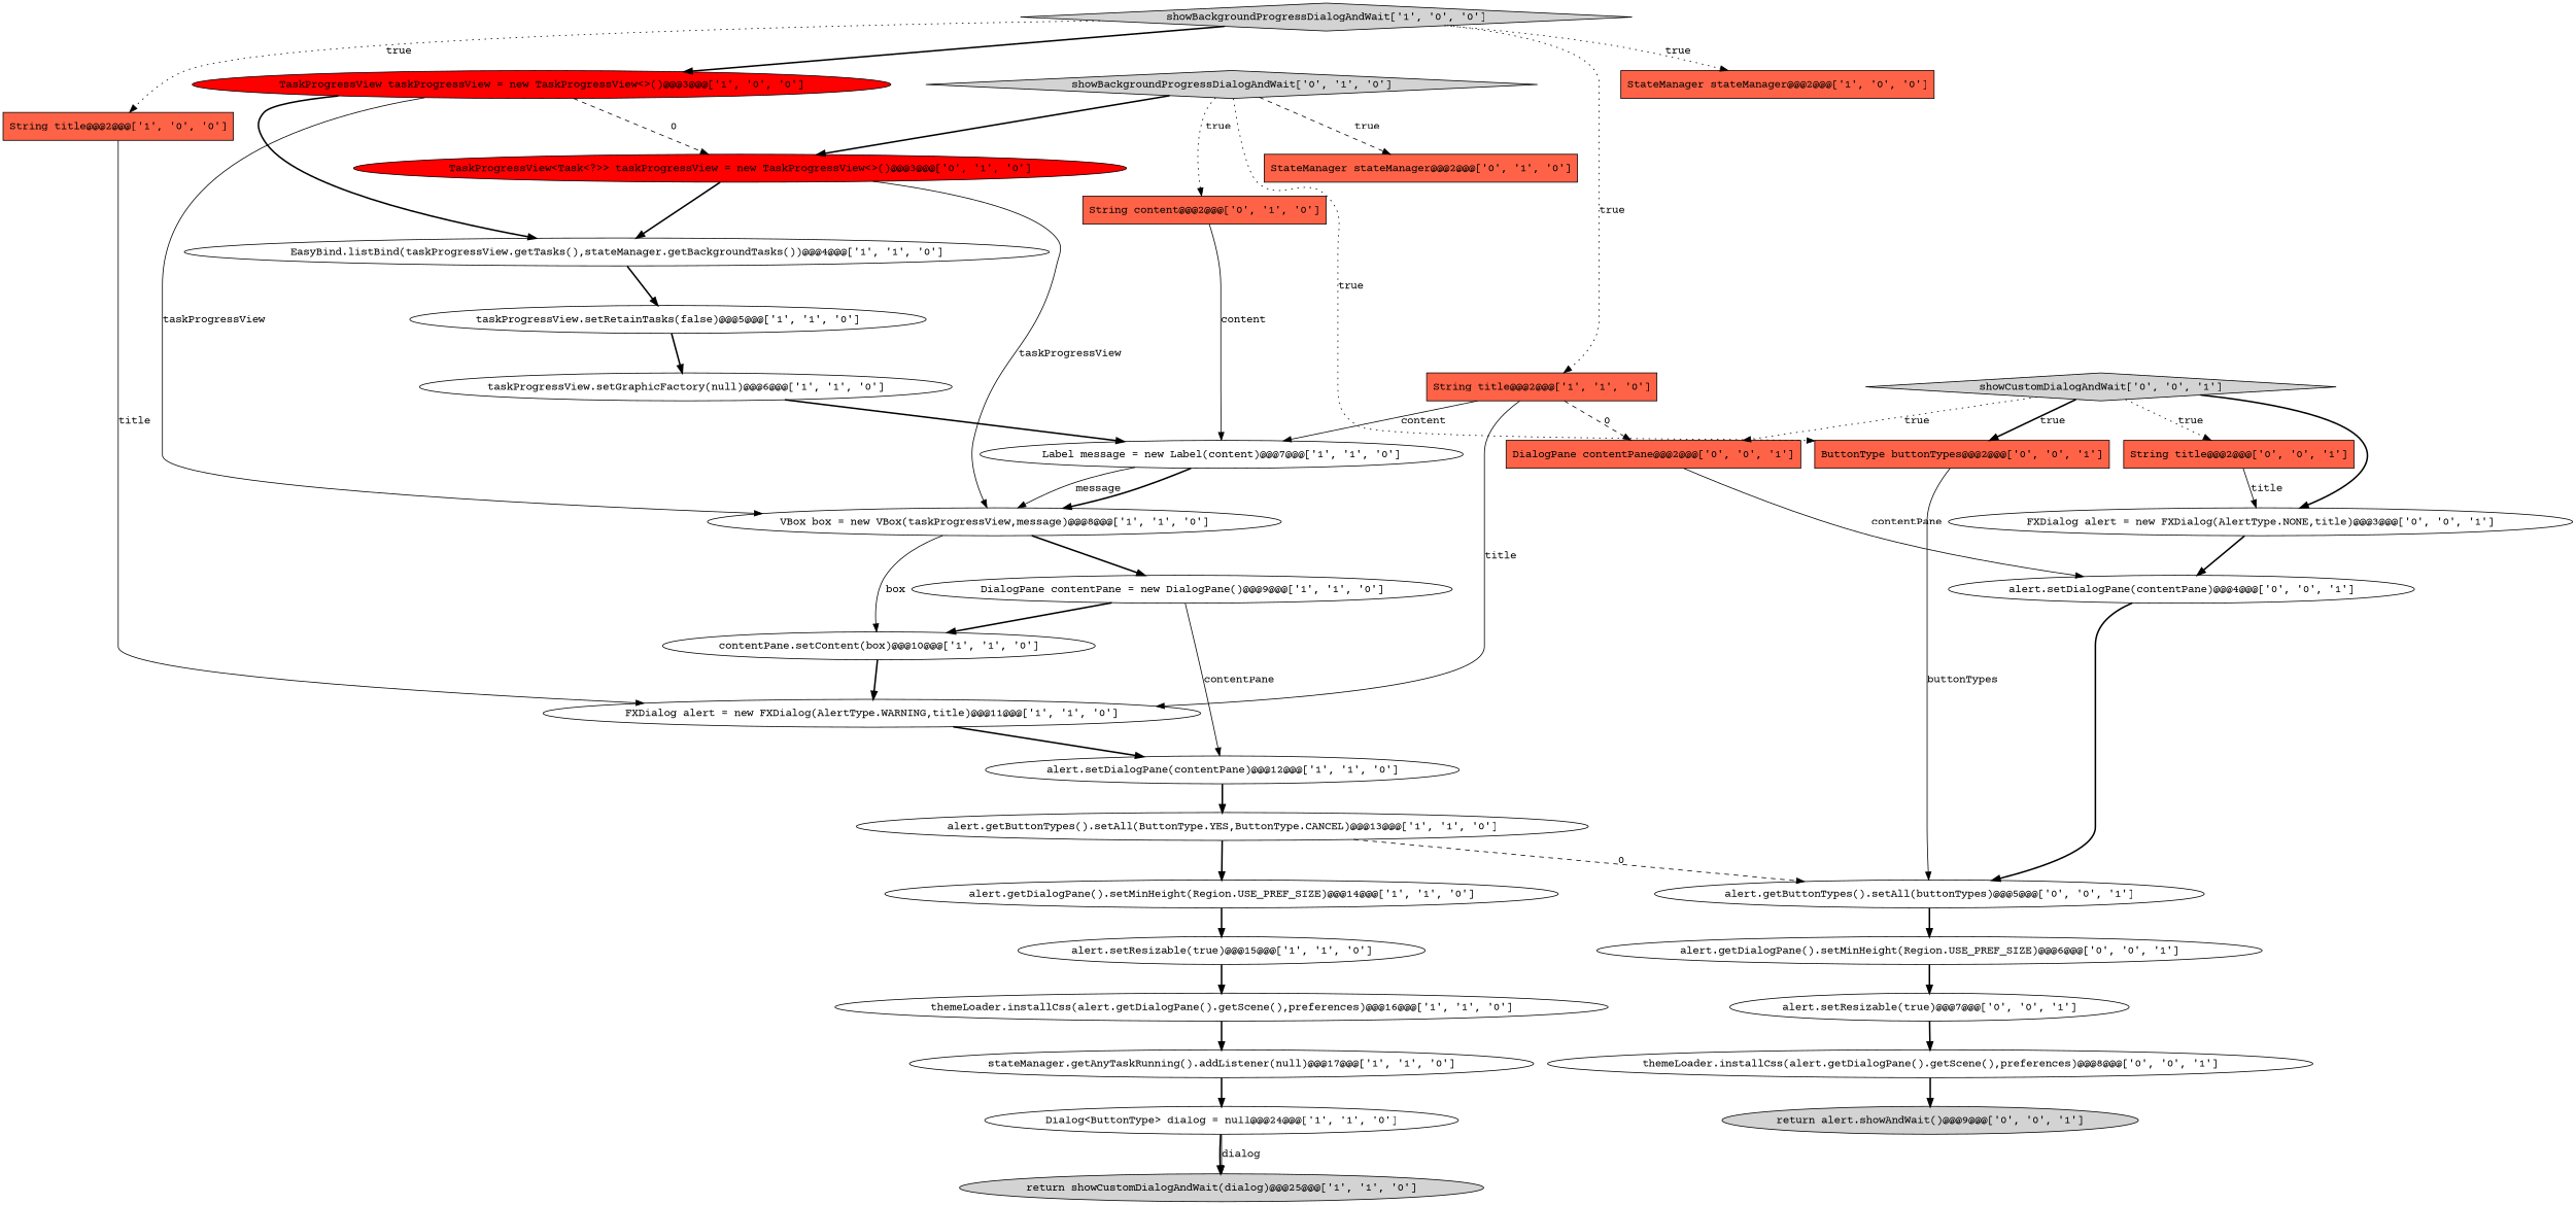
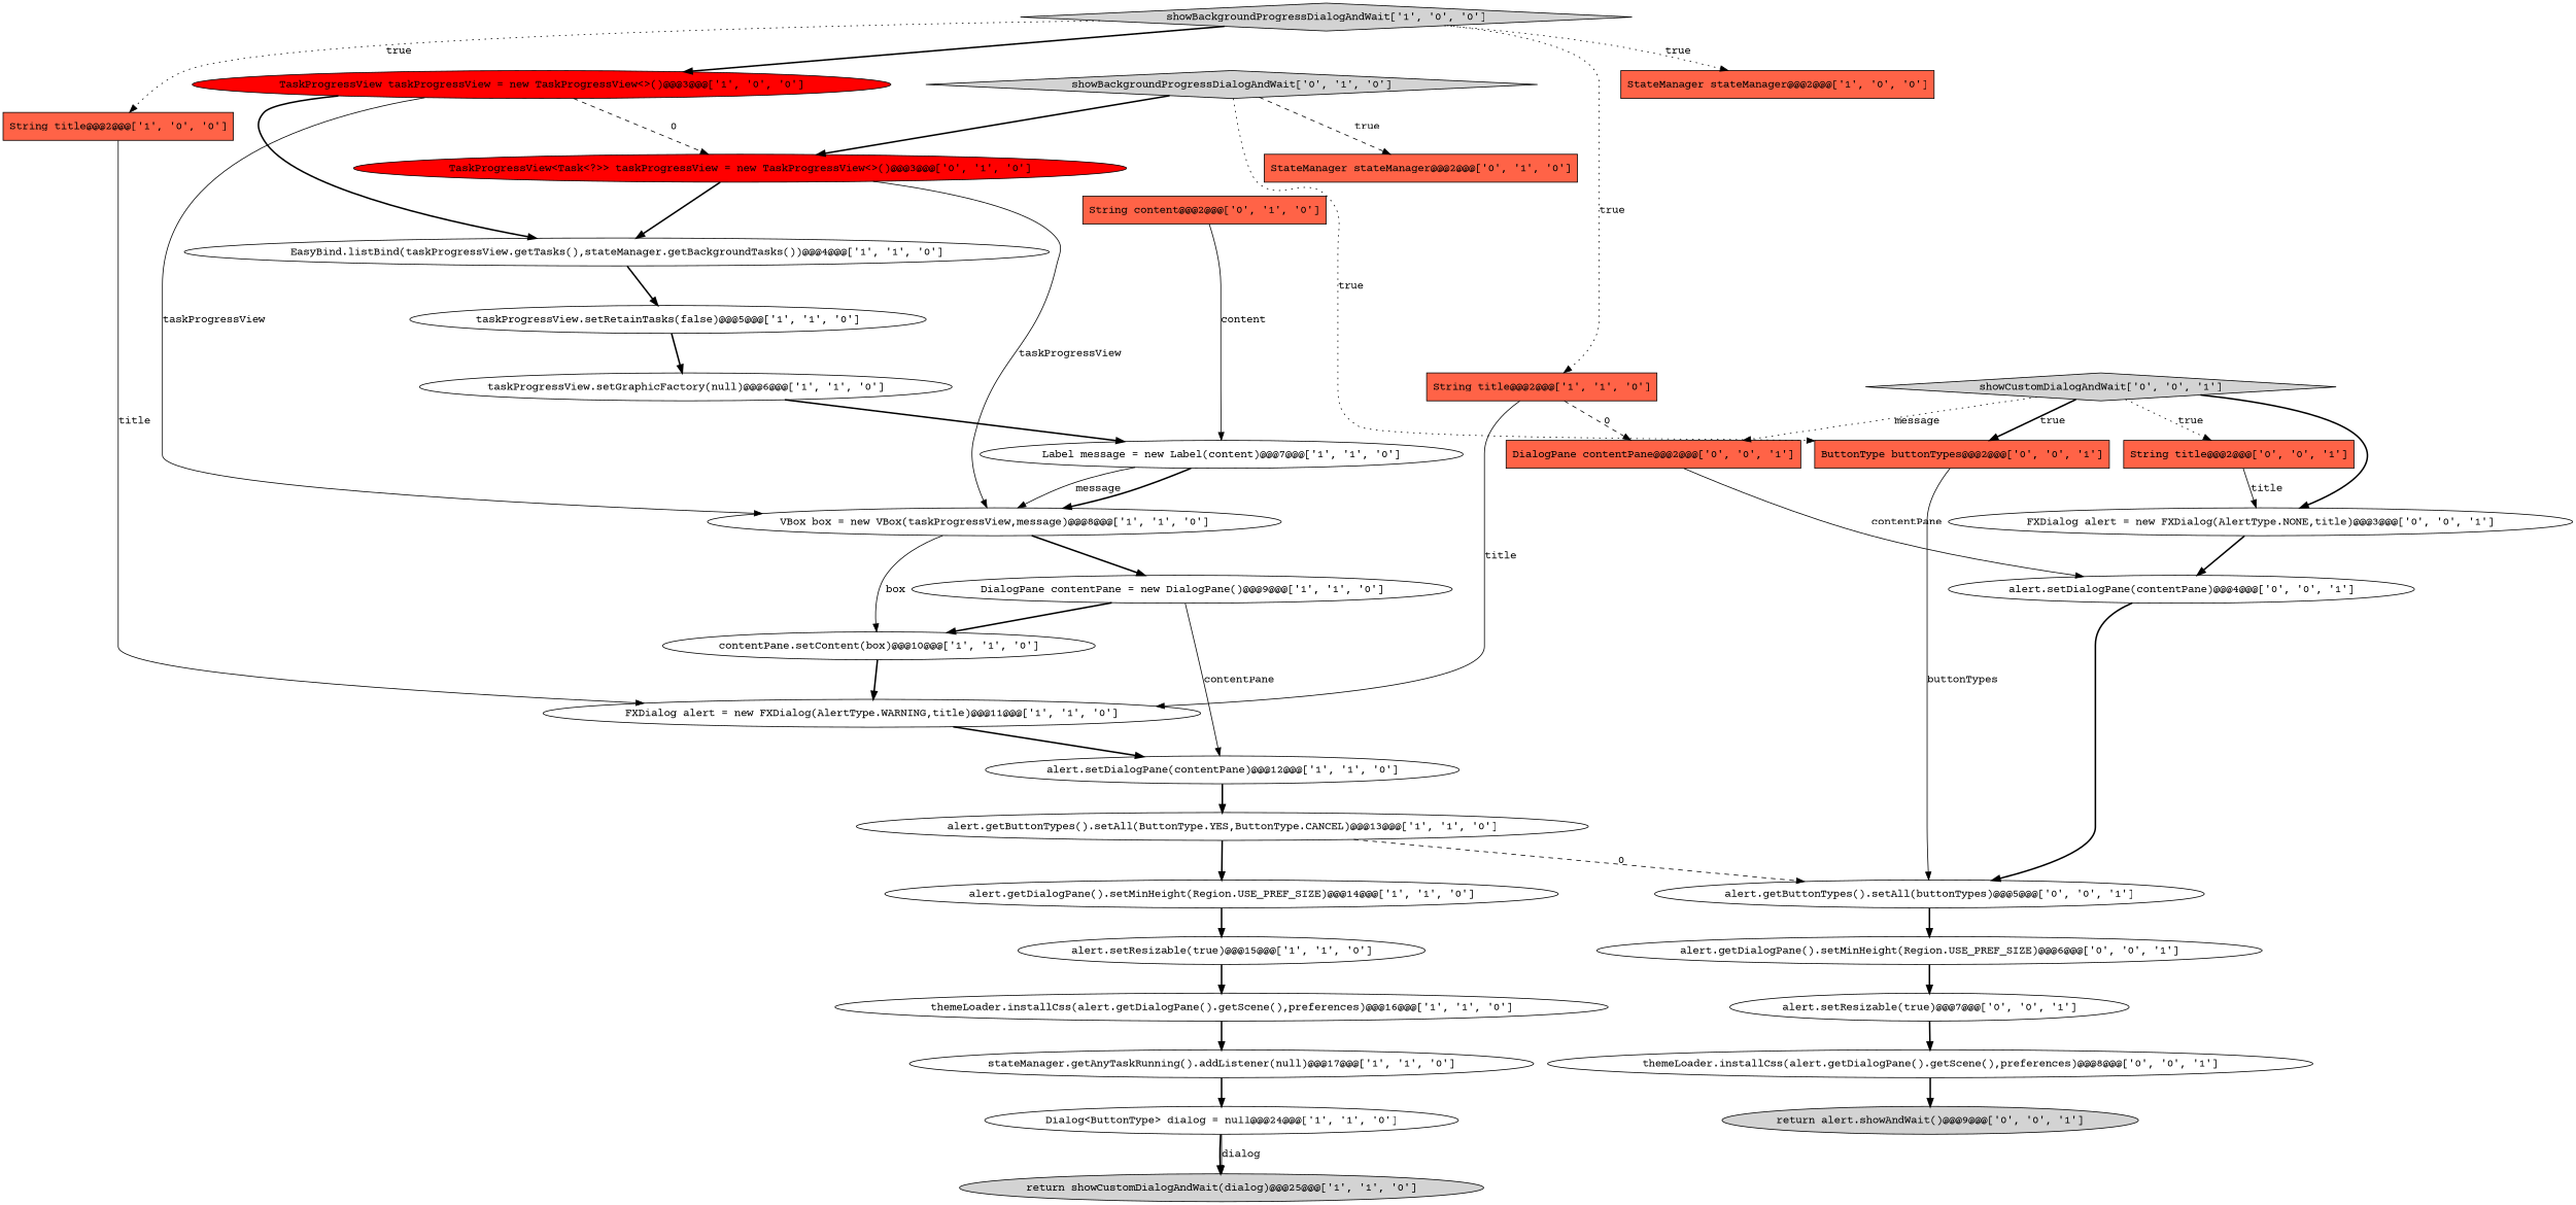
  digraph {
    fontname="Courier Prime"
    node [fillcolor=white fontname="Courier Prime" shape=ellipse style=filled]
    edge [fontname="Courier Prime" style=bold]
    n1 [label="taskProgressView.setGraphicFactory(null)@@@6@@@['1', '1', '0']"]
    n2 [label="Label message = new Label(content)@@@7@@@['1', '1', '0']"]
    n3 [label="VBox box = new VBox(taskProgressView,message)@@@8@@@['1', '1', '0']"]
    n4 [label="stateManager.getAnyTaskRunning().addListener(null)@@@17@@@['1', '1', '0']"]
    n5 [label="Dialog<ButtonType> dialog = null@@@24@@@['1', '1', '0']"]
    n6 [fillcolor=lightgray label="return showCustomDialogAndWait(dialog)@@@25@@@['1', '1', '0']"]
    n7 [fillcolor=lightgray label="showBackgroundProgressDialogAndWait['0', '1', '0']" shape=diamond]
    n8 [fillcolor=tomato label="StateManager stateManager@@@2@@@['0', '1', '0']" shape=box]
    n9 [fillcolor=red label="TaskProgressView<Task<?>> taskProgressView = new TaskProgressView<>()@@@3@@@['0', '1', '0']"]
    n10 [fillcolor=tomato label="String content@@@2@@@['0', '1', '0']" shape=box]
    n11 [fillcolor=tomato label="ButtonType buttonTypes@@@2@@@['0', '0', '1']" shape=box]
    n12 [fillcolor=tomato label="String title@@@2@@@['1', '1', '0']" shape=box]
    n13 [fillcolor=tomato label="DialogPane contentPane@@@2@@@['0', '0', '1']" shape=box]
    n14 [label="FXDialog alert = new FXDialog(AlertType.WARNING,title)@@@11@@@['1', '1', '0']"]
    n15 [label="EasyBind.listBind(taskProgressView.getTasks(),stateManager.getBackgroundTasks())@@@4@@@['1', '1', '0']"]
    n16 [label="alert.setResizable(true)@@@7@@@['0', '0', '1']"]
    n17 [label="themeLoader.installCss(alert.getDialogPane().getScene(),preferences)@@@8@@@['0', '0', '1']"]
    n18 [fillcolor=lightgray label="return alert.showAndWait()@@@9@@@['0', '0', '1']"]
    n19 [label="themeLoader.installCss(alert.getDialogPane().getScene(),preferences)@@@16@@@['1', '1', '0']"]
    n20 [label="alert.getButtonTypes().setAll(ButtonType.YES,ButtonType.CANCEL)@@@13@@@['1', '1', '0']"]
    n21 [label="alert.getDialogPane().setMinHeight(Region.USE_PREF_SIZE)@@@14@@@['1', '1', '0']"]
    n22 [label="alert.getButtonTypes().setAll(buttonTypes)@@@5@@@['0', '0', '1']"]
    n23 [label="alert.setResizable(true)@@@15@@@['1', '1', '0']"]
    n24 [label="alert.getDialogPane().setMinHeight(Region.USE_PREF_SIZE)@@@6@@@['0', '0', '1']"]
    n25 [label="FXDialog alert = new FXDialog(AlertType.NONE,title)@@@3@@@['0', '0', '1']"]
    n26 [label="alert.setDialogPane(contentPane)@@@4@@@['0', '0', '1']"]
    n27 [label="DialogPane contentPane = new DialogPane()@@@9@@@['1', '1', '0']"]
    n28 [label="contentPane.setContent(box)@@@10@@@['1', '1', '0']"]
    n29 [fillcolor=lightgray label="showCustomDialogAndWait['0', '0', '1']" shape=diamond]
    n30 [fillcolor=tomato label="String title@@@2@@@['0', '0', '1']" shape=box]
    n31 [label="alert.setDialogPane(contentPane)@@@12@@@['1', '1', '0']"]
    n32 [fillcolor=tomato label="String title@@@2@@@['1', '0', '0']" shape=box]
    n33 [fillcolor=tomato label="StateManager stateManager@@@2@@@['1', '0', '0']" shape=box]
    n34 [label="taskProgressView.setRetainTasks(false)@@@5@@@['1', '1', '0']"]
    n35 [fillcolor=lightgray label="showBackgroundProgressDialogAndWait['1', '0', '0']" shape=diamond]
    n36 [fillcolor=red label="TaskProgressView taskProgressView = new TaskProgressView<>()@@@3@@@['1', '0', '0']"]
    n1 -> n2
    n2 -> n3 [label=message style=solid]
    n2 -> n3
    n3 -> n27
    n3 -> n28 [label=box style=solid]
    n4 -> n5
    n5 -> n6
    n5 -> n6 [label=dialog style=solid]
    n7 -> n8 [label=true style=dashed]
    n7 -> n9
-   n7 -> n10 [label=true style=dotted]
    n7 -> n11 [label=true style=dotted]
    n9 -> n3 [label=taskProgressView style=solid]
    n9 -> n15
    n10 -> n2 [label=content style=solid]
    n11 -> n22 [label=buttonTypes style=solid]
-   n12 -> n2 [label=content style=solid]
    n12 -> n13 [label=0 style=dashed]
    n12 -> n14 [label=title style=solid]
    n13 -> n26 [label=contentPane style=solid]
    n14 -> n31
    n15 -> n34
    n16 -> n17
    n17 -> n18
    n19 -> n4
    n20 -> n21
    n20 -> n22 [label=0 style=dashed]
    n21 -> n23
    n22 -> n24
    n23 -> n19
    n24 -> n16
    n25 -> n26
    n26 -> n22
    n27 -> n28
    n27 -> n31 [label=contentPane style=solid]
    n28 -> n14
    n29 -> n11 [label=true]
-   n29 -> n13 [label=true style=dotted]
+   n29 -> n13 [label=message style=dotted]
    n29 -> n25
    n29 -> n30 [label=true style=dotted]
    n30 -> n25 [label=title style=solid]
    n31 -> n20
    n32 -> n14 [label=title style=solid]
    n34 -> n1
    n35 -> n12 [label=true style=dotted]
    n35 -> n32 [label=true style=dotted]
    n35 -> n33 [label=true style=dotted]
    n35 -> n36
    n36 -> n3 [label=taskProgressView style=solid]
    n36 -> n9 [label=0 style=dashed]
    n36 -> n15
  }
